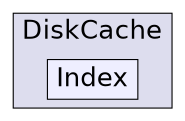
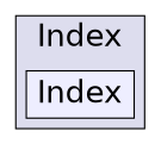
  digraph {
    compound=true
    n1 [fillcolor="#eeeeff" fontname=Helvetica fontsize=24 label=Index pencolor=black shape=box style=filled]
    subgraph cluster_1 {
      bgcolor="#ddddee"
      fontname=Helvetica
      fontsize=24
-     label=DiskCache
+     label=Index
      pencolor=black
      n1
    }
  }
